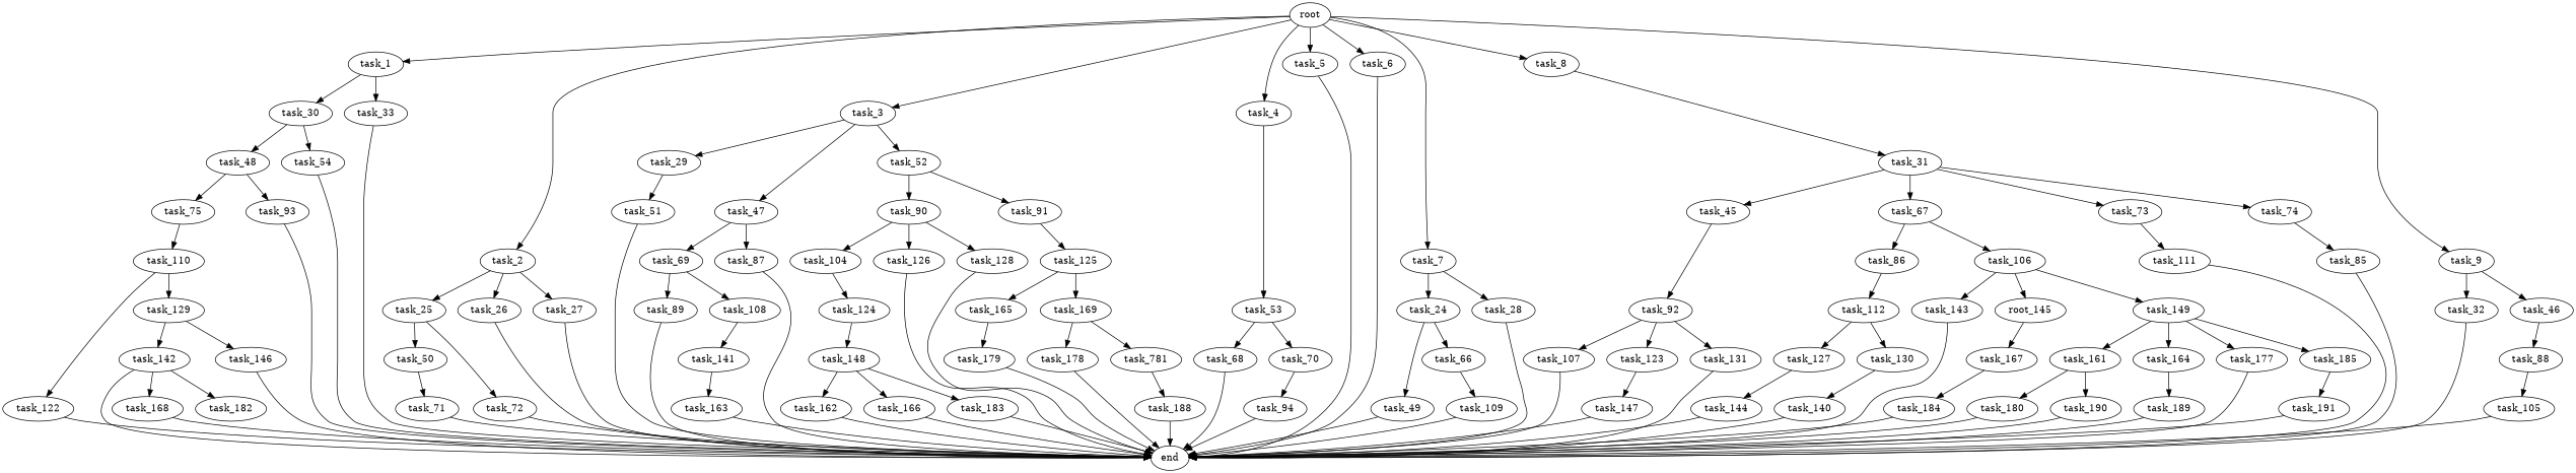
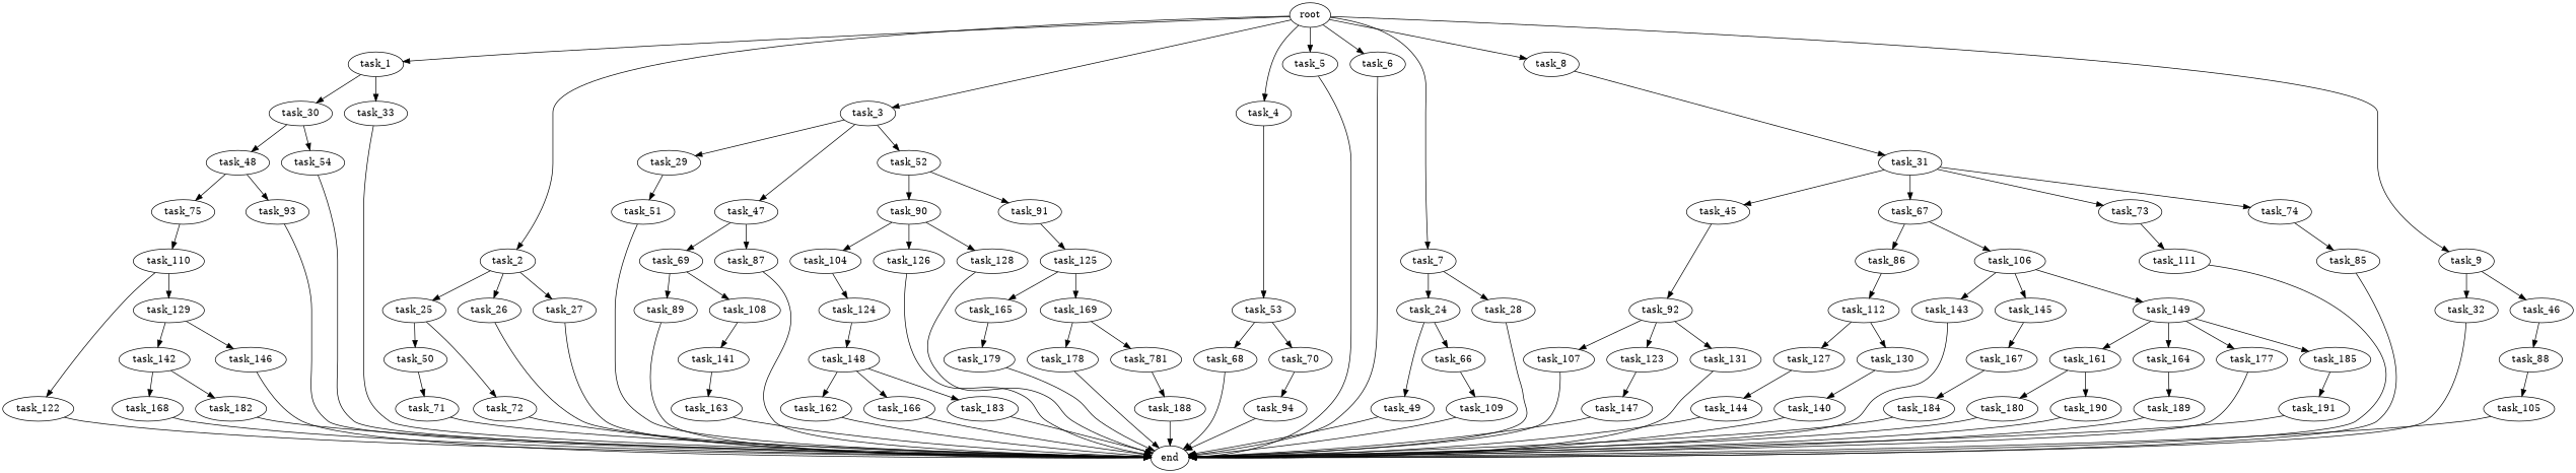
  digraph {
    root
    task_1
    task_2
    task_3
    task_4
    task_5
    task_6
    task_7
    task_8
    task_9
    task_30
    task_33
    task_25
    task_26
    task_27
    task_29
    task_47
    task_52
    task_53
    end
    task_24
    task_28
    task_31
    task_32
    task_46
    task_48
    task_54
    task_50
    task_72
    task_51
    task_69
    task_87
    task_90
    task_91
    task_68
    task_70
    task_49
    task_66
    task_45
    task_67
    task_73
    task_74
    task_88
    task_109
    task_71
    task_75
    task_93
    task_92
    task_86
    task_106
    task_111
    task_85
    task_107
    task_123
    task_131
    task_105
    task_89
    task_108
    task_110
    task_104
    task_126
    task_128
    task_125
    task_94
    task_112
    task_143
-   task_145 [label=root_145]
+   task_145
    task_149
    task_141
    task_122
    task_129
    task_127
    task_130
    task_124
    task_165
    task_169
    task_147
    task_148
    task_167
    task_161
    task_164
    task_177
    task_185
    task_163
    task_142
    task_146
    task_144
    task_140
    task_162
    task_166
    task_183
    task_179
    task_178
    n94 [label=task_781]
    task_168
    task_182
    task_184
    task_180
    task_190
    task_189
    task_191
    task_188
    root -> task_1
    root -> task_2
    root -> task_3
    root -> task_4
    root -> task_5
    root -> task_6
    root -> task_7
    root -> task_8
    root -> task_9
    task_1 -> task_30
    task_1 -> task_33
    task_2 -> task_25
    task_2 -> task_26
    task_2 -> task_27
    task_3 -> task_29
    task_3 -> task_47
    task_3 -> task_52
    task_4 -> task_53
    task_5 -> end
    task_6 -> end
    task_7 -> task_24
    task_7 -> task_28
    task_8 -> task_31
    task_9 -> task_32
    task_9 -> task_46
    task_30 -> task_48
    task_30 -> task_54
    task_33 -> end
    task_25 -> task_50
    task_25 -> task_72
    task_26 -> end
    task_27 -> end
    task_29 -> task_51
    task_47 -> task_69
    task_47 -> task_87
    task_52 -> task_90
    task_52 -> task_91
    task_53 -> task_68
    task_53 -> task_70
    task_24 -> task_49
    task_24 -> task_66
    task_28 -> end
    task_31 -> task_45
    task_31 -> task_67
    task_31 -> task_73
    task_31 -> task_74
    task_32 -> end
    task_46 -> task_88
    task_48 -> task_75
    task_48 -> task_93
    task_54 -> end
    task_50 -> task_71
    task_72 -> end
    task_51 -> end
    task_69 -> task_89
    task_69 -> task_108
    task_87 -> end
    task_90 -> task_104
    task_90 -> task_126
    task_90 -> task_128
    task_91 -> task_125
    task_68 -> end
    task_70 -> task_94
    task_49 -> end
    task_66 -> task_109
    task_45 -> task_92
    task_67 -> task_86
    task_67 -> task_106
    task_73 -> task_111
    task_74 -> task_85
    task_88 -> task_105
    task_109 -> end
    task_71 -> end
    task_75 -> task_110
    task_93 -> end
    task_92 -> task_107
    task_92 -> task_123
    task_92 -> task_131
    task_86 -> task_112
    task_106 -> task_143
    task_106 -> task_145
    task_106 -> task_149
    task_111 -> end
    task_85 -> end
    task_107 -> end
    task_123 -> task_147
    task_131 -> end
    task_105 -> end
    task_89 -> end
    task_108 -> task_141
    task_110 -> task_122
    task_110 -> task_129
    task_104 -> task_124
    task_126 -> end
    task_128 -> end
    task_125 -> task_165
    task_125 -> task_169
    task_94 -> end
    task_112 -> task_127
    task_112 -> task_130
    task_143 -> end
    task_145 -> task_167
    task_149 -> task_161
    task_149 -> task_164
    task_149 -> task_177
    task_149 -> task_185
    task_141 -> task_163
    task_122 -> end
    task_129 -> task_142
    task_129 -> task_146
    task_127 -> task_144
    task_130 -> task_140
    task_124 -> task_148
    task_165 -> task_179
    task_169 -> task_178
    task_169 -> n94
    task_147 -> end
    task_148 -> task_162
    task_148 -> task_166
    task_148 -> task_183
    task_167 -> task_184
    task_161 -> task_180
    task_161 -> task_190
    task_164 -> task_189
    task_177 -> end
    task_185 -> task_191
    task_163 -> end
    task_142 -> task_168
    task_142 -> task_182
    task_146 -> end
    task_144 -> end
    task_140 -> end
    task_162 -> end
    task_166 -> end
    task_183 -> end
    task_179 -> end
    task_178 -> end
    n94 -> task_188
    task_168 -> end
-   task_142 -> end
+   task_182 -> end
    task_184 -> end
    task_180 -> end
    task_190 -> end
    task_189 -> end
    task_191 -> end
    task_188 -> end
  }
